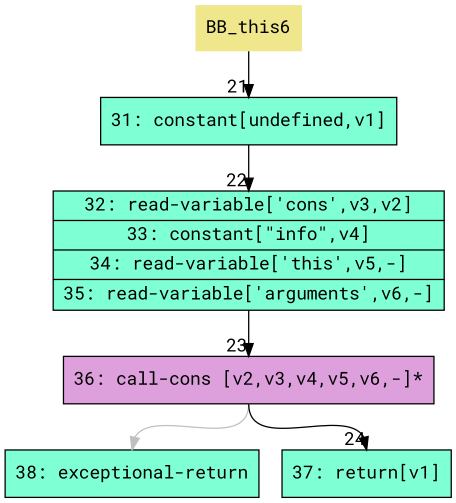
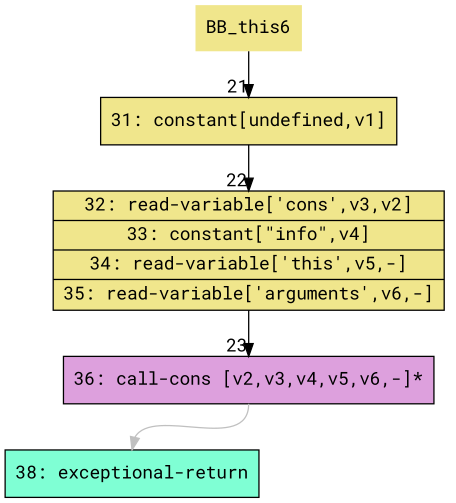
  digraph {
    fontname="Roboto Mono"
    rankdir=TD
    node [fillcolor=aquamarine fontname="Roboto Mono" shape=record style=filled]
    edge [fontname="Roboto Mono" headport=n tailport=s]
    n1 [fillcolor=khaki label=BB_this6 shape=none]
-   n2 [label="{31: constant[undefined,v1]}"]
-   n3 [label="{32: read-variable['cons',v3,v2]|33: constant[\"info\",v4]|34: read-variable['this',v5,-]|35: read-variable['arguments',v6,-]}"]
+   n2 [fillcolor=khaki label="{31: constant[undefined,v1]}"]
+   n3 [fillcolor=khaki label="{32: read-variable['cons',v3,v2]|33: constant[\"info\",v4]|34: read-variable['this',v5,-]|35: read-variable['arguments',v6,-]}"]
    n4 [fillcolor=plum label="{36: call-cons [v2,v3,v4,v5,v6,-]*}"]
    n5 [label="{38: exceptional-return}"]
-   n6 [label="{37: return[v1]}"]
    n1 -> n2 [headlabel="    21"]
    n2 -> n3 [headlabel="      22"]
    n3 -> n4 [headlabel="      23"]
    n4 -> n5 [color=gray]
-   n4 -> n6 [headlabel="      24"]
  }
